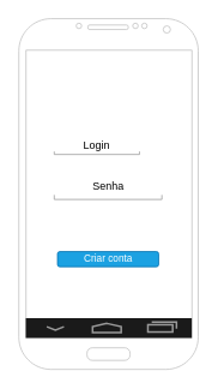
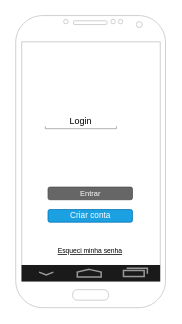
  <mxCell id="0" />
  <mxCell id="1" parent="0" />
  <mxCell id="2" value="" style="verticalLabelPosition=bottom;verticalAlign=top;html=1;shadow=0;dashed=0;strokeWidth=1;shape=mxgraph.android.phone2;strokeColor=#c0c0c0;" parent="1" vertex="1"><mxGeometry x="20.49" y="20" width="200" height="390" as="geometry" /></mxCell>
+ <mxCell id="3" value="Entrar" style="rounded=1;html=1;shadow=0;dashed=0;whiteSpace=wrap;fontSize=10;fillColor=#666666;align=center;strokeColor=#4D4D4D;fontColor=#ffffff;" parent="1" vertex="1"><mxGeometry x="63.62" y="249" width="112.75" height="16.88" as="geometry" /></mxCell>
  <mxCell id="4" value="Login" style="strokeWidth=1;html=1;shadow=0;dashed=0;shape=mxgraph.android.textfield;align=center;strokeColor=#999999;pointerEvents=1;fillColor=none;" parent="1" vertex="1"><mxGeometry x="59.99" y="151" width="95" height="20" as="geometry" /></mxCell>
- <mxCell id="5" value="Senha" style="strokeWidth=1;html=1;shadow=0;dashed=0;shape=mxgraph.android.textfield;align=center;strokeColor=#999999;pointerEvents=1;fillColor=none;" parent="1" vertex="1"><mxGeometry x="59.99" y="191" width="120" height="30" as="geometry" /></mxCell>
+ <mxCell id="6" value="Esqueci minha senha" style="text;html=1;strokeColor=none;fillColor=none;align=center;verticalAlign=middle;whiteSpace=wrap;rounded=0;fontStyle=4;fontSize=9;" parent="1" vertex="1"><mxGeometry x="59.5" y="324.5" width="120" height="20" as="geometry" /></mxCell>
  <mxCell id="7" value="&lt;font style=&quot;font-size: 11px&quot;&gt;Criar conta&lt;/font&gt;" style="rounded=1;html=1;shadow=0;dashed=0;whiteSpace=wrap;fontSize=10;align=center;strokeColor=#006EAF;fontColor=#ffffff;fillColor=#1ba1e2;" parent="1" vertex="1"><mxGeometry x="63.62" y="279" width="112.75" height="16.88" as="geometry" /></mxCell>
  <mxCell id="8" value="" style="verticalLabelPosition=bottom;verticalAlign=top;html=1;shadow=0;dashed=0;strokeWidth=2;shape=mxgraph.android.navigation_bar_5;fillColor=#1A1A1A;strokeColor=#999999;fontSize=9;" vertex="1" parent="1"><mxGeometry x="28.26" y="353" width="185" height="22" as="geometry" /></mxCell>
